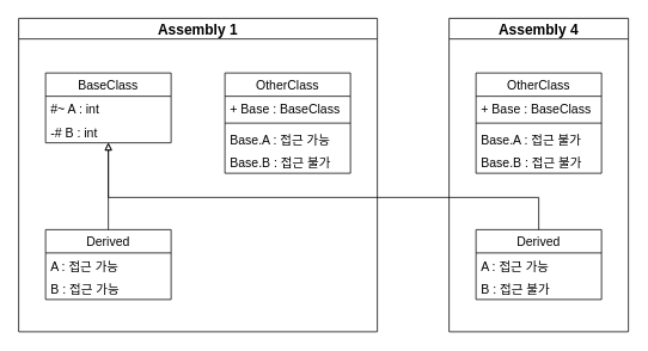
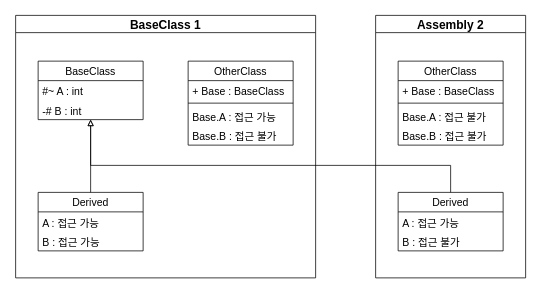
  <mxCell id="0" />
  <mxCell id="1" parent="0" />
- <mxCell id="2" value="Assembly 1" style="swimlane;whiteSpace=wrap;html=1;fontSize=16;" vertex="1" parent="1"><mxGeometry x="20" y="20" width="400" height="350" as="geometry" /></mxCell>
+ <mxCell id="2" value="BaseClass 1" style="swimlane;whiteSpace=wrap;html=1;fontSize=16;" vertex="1" parent="1"><mxGeometry x="20" y="20" width="400" height="350" as="geometry" /></mxCell>
  <mxCell id="3" value="BaseClass" style="swimlane;fontStyle=0;childLayout=stackLayout;horizontal=1;startSize=26;fillColor=none;horizontalStack=0;resizeParent=1;resizeParentMax=0;resizeLast=0;collapsible=1;marginBottom=0;fontSize=14;" vertex="1" parent="2"><mxGeometry x="30" y="61" width="140" height="78" as="geometry" /></mxCell>
  <mxCell id="4" value="#~ A : int" style="text;strokeColor=none;fillColor=none;align=left;verticalAlign=top;spacingLeft=4;spacingRight=4;overflow=hidden;rotatable=0;points=[[0,0.5],[1,0.5]];portConstraint=eastwest;fontSize=14;" vertex="1" parent="3"><mxGeometry y="26" width="140" height="26" as="geometry" /></mxCell>
  <mxCell id="5" value="-# B : int" style="text;strokeColor=none;fillColor=none;align=left;verticalAlign=top;spacingLeft=4;spacingRight=4;overflow=hidden;rotatable=0;points=[[0,0.5],[1,0.5]];portConstraint=eastwest;fontSize=14;" vertex="1" parent="3"><mxGeometry y="52" width="140" height="26" as="geometry" /></mxCell>
  <mxCell id="6" style="edgeStyle=orthogonalEdgeStyle;rounded=0;orthogonalLoop=1;jettySize=auto;html=1;exitX=0.5;exitY=0;exitDx=0;exitDy=0;fontSize=14;endArrow=block;endFill=0;" edge="1" parent="2" source="7" target="3"><mxGeometry relative="1" as="geometry" /></mxCell>
  <mxCell id="7" value="Derived" style="swimlane;fontStyle=0;childLayout=stackLayout;horizontal=1;startSize=26;fillColor=none;horizontalStack=0;resizeParent=1;resizeParentMax=0;resizeLast=0;collapsible=1;marginBottom=0;fontSize=14;" vertex="1" parent="2"><mxGeometry x="30" y="236" width="140" height="78" as="geometry" /></mxCell>
  <mxCell id="8" value="A : 접근 가능" style="text;strokeColor=none;fillColor=none;align=left;verticalAlign=top;spacingLeft=4;spacingRight=4;overflow=hidden;rotatable=0;points=[[0,0.5],[1,0.5]];portConstraint=eastwest;fontSize=14;" vertex="1" parent="7"><mxGeometry y="26" width="140" height="26" as="geometry" /></mxCell>
  <mxCell id="9" value="B : 접근 가능" style="text;strokeColor=none;fillColor=none;align=left;verticalAlign=top;spacingLeft=4;spacingRight=4;overflow=hidden;rotatable=0;points=[[0,0.5],[1,0.5]];portConstraint=eastwest;fontSize=14;" vertex="1" parent="7"><mxGeometry y="52" width="140" height="26" as="geometry" /></mxCell>
  <mxCell id="10" value="OtherClass" style="swimlane;fontStyle=0;childLayout=stackLayout;horizontal=1;startSize=26;fillColor=none;horizontalStack=0;resizeParent=1;resizeParentMax=0;resizeLast=0;collapsible=1;marginBottom=0;fontSize=14;" vertex="1" parent="2"><mxGeometry x="230" y="61" width="140" height="112" as="geometry" /></mxCell>
  <mxCell id="11" value="+ Base : BaseClass" style="text;strokeColor=none;fillColor=none;align=left;verticalAlign=top;spacingLeft=4;spacingRight=4;overflow=hidden;rotatable=0;points=[[0,0.5],[1,0.5]];portConstraint=eastwest;fontSize=14;" vertex="1" parent="10"><mxGeometry y="26" width="140" height="26" as="geometry" /></mxCell>
  <mxCell id="12" value="" style="line;strokeWidth=1;fillColor=none;align=left;verticalAlign=middle;spacingTop=-1;spacingLeft=3;spacingRight=3;rotatable=0;labelPosition=right;points=[];portConstraint=eastwest;strokeColor=inherit;fontSize=16;" vertex="1" parent="10"><mxGeometry y="52" width="140" height="8" as="geometry" /></mxCell>
  <mxCell id="13" value="Base.A : 접근 가능" style="text;strokeColor=none;fillColor=none;align=left;verticalAlign=top;spacingLeft=4;spacingRight=4;overflow=hidden;rotatable=0;points=[[0,0.5],[1,0.5]];portConstraint=eastwest;fontSize=14;" vertex="1" parent="10"><mxGeometry y="60" width="140" height="26" as="geometry" /></mxCell>
  <mxCell id="14" value="Base.B : 접근 불가" style="text;strokeColor=none;fillColor=none;align=left;verticalAlign=top;spacingLeft=4;spacingRight=4;overflow=hidden;rotatable=0;points=[[0,0.5],[1,0.5]];portConstraint=eastwest;fontSize=14;" vertex="1" parent="10"><mxGeometry y="86" width="140" height="26" as="geometry" /></mxCell>
- <mxCell id="15" value="Assembly 4" style="swimlane;whiteSpace=wrap;html=1;fontSize=16;" vertex="1" parent="1"><mxGeometry x="500" y="20" width="200" height="350" as="geometry" /></mxCell>
+ <mxCell id="15" value="Assembly 2" style="swimlane;whiteSpace=wrap;html=1;fontSize=16;" vertex="1" parent="1"><mxGeometry x="500" y="20" width="200" height="350" as="geometry" /></mxCell>
  <mxCell id="16" value="Derived" style="swimlane;fontStyle=0;childLayout=stackLayout;horizontal=1;startSize=26;fillColor=none;horizontalStack=0;resizeParent=1;resizeParentMax=0;resizeLast=0;collapsible=1;marginBottom=0;fontSize=14;" vertex="1" parent="15"><mxGeometry x="30" y="236" width="140" height="78" as="geometry" /></mxCell>
  <mxCell id="17" value="A : 접근 가능" style="text;strokeColor=none;fillColor=none;align=left;verticalAlign=top;spacingLeft=4;spacingRight=4;overflow=hidden;rotatable=0;points=[[0,0.5],[1,0.5]];portConstraint=eastwest;fontSize=14;" vertex="1" parent="16"><mxGeometry y="26" width="140" height="26" as="geometry" /></mxCell>
  <mxCell id="18" value="B : 접근 불가" style="text;strokeColor=none;fillColor=none;align=left;verticalAlign=top;spacingLeft=4;spacingRight=4;overflow=hidden;rotatable=0;points=[[0,0.5],[1,0.5]];portConstraint=eastwest;fontSize=14;" vertex="1" parent="16"><mxGeometry y="52" width="140" height="26" as="geometry" /></mxCell>
  <mxCell id="19" value="OtherClass" style="swimlane;fontStyle=0;childLayout=stackLayout;horizontal=1;startSize=26;fillColor=none;horizontalStack=0;resizeParent=1;resizeParentMax=0;resizeLast=0;collapsible=1;marginBottom=0;fontSize=14;" vertex="1" parent="15"><mxGeometry x="30" y="61" width="140" height="112" as="geometry" /></mxCell>
  <mxCell id="20" value="+ Base : BaseClass" style="text;strokeColor=none;fillColor=none;align=left;verticalAlign=top;spacingLeft=4;spacingRight=4;overflow=hidden;rotatable=0;points=[[0,0.5],[1,0.5]];portConstraint=eastwest;fontSize=14;" vertex="1" parent="19"><mxGeometry y="26" width="140" height="26" as="geometry" /></mxCell>
  <mxCell id="21" value="" style="line;strokeWidth=1;fillColor=none;align=left;verticalAlign=middle;spacingTop=-1;spacingLeft=3;spacingRight=3;rotatable=0;labelPosition=right;points=[];portConstraint=eastwest;strokeColor=inherit;fontSize=16;" vertex="1" parent="19"><mxGeometry y="52" width="140" height="8" as="geometry" /></mxCell>
  <mxCell id="22" value="Base.A : 접근 불가" style="text;strokeColor=none;fillColor=none;align=left;verticalAlign=top;spacingLeft=4;spacingRight=4;overflow=hidden;rotatable=0;points=[[0,0.5],[1,0.5]];portConstraint=eastwest;fontSize=14;" vertex="1" parent="19"><mxGeometry y="60" width="140" height="26" as="geometry" /></mxCell>
  <mxCell id="23" value="Base.B : 접근 불가" style="text;strokeColor=none;fillColor=none;align=left;verticalAlign=top;spacingLeft=4;spacingRight=4;overflow=hidden;rotatable=0;points=[[0,0.5],[1,0.5]];portConstraint=eastwest;fontSize=14;" vertex="1" parent="19"><mxGeometry y="86" width="140" height="26" as="geometry" /></mxCell>
  <mxCell id="24" style="edgeStyle=orthogonalEdgeStyle;rounded=0;orthogonalLoop=1;jettySize=auto;html=1;exitX=0.5;exitY=0;exitDx=0;exitDy=0;fontSize=14;endArrow=block;endFill=0;" edge="1" parent="1" source="16" target="3"><mxGeometry relative="1" as="geometry"><mxPoint x="600" y="159" as="targetPoint" /><Array as="points"><mxPoint x="600" y="220" /><mxPoint x="120" y="220" /></Array></mxGeometry></mxCell>
